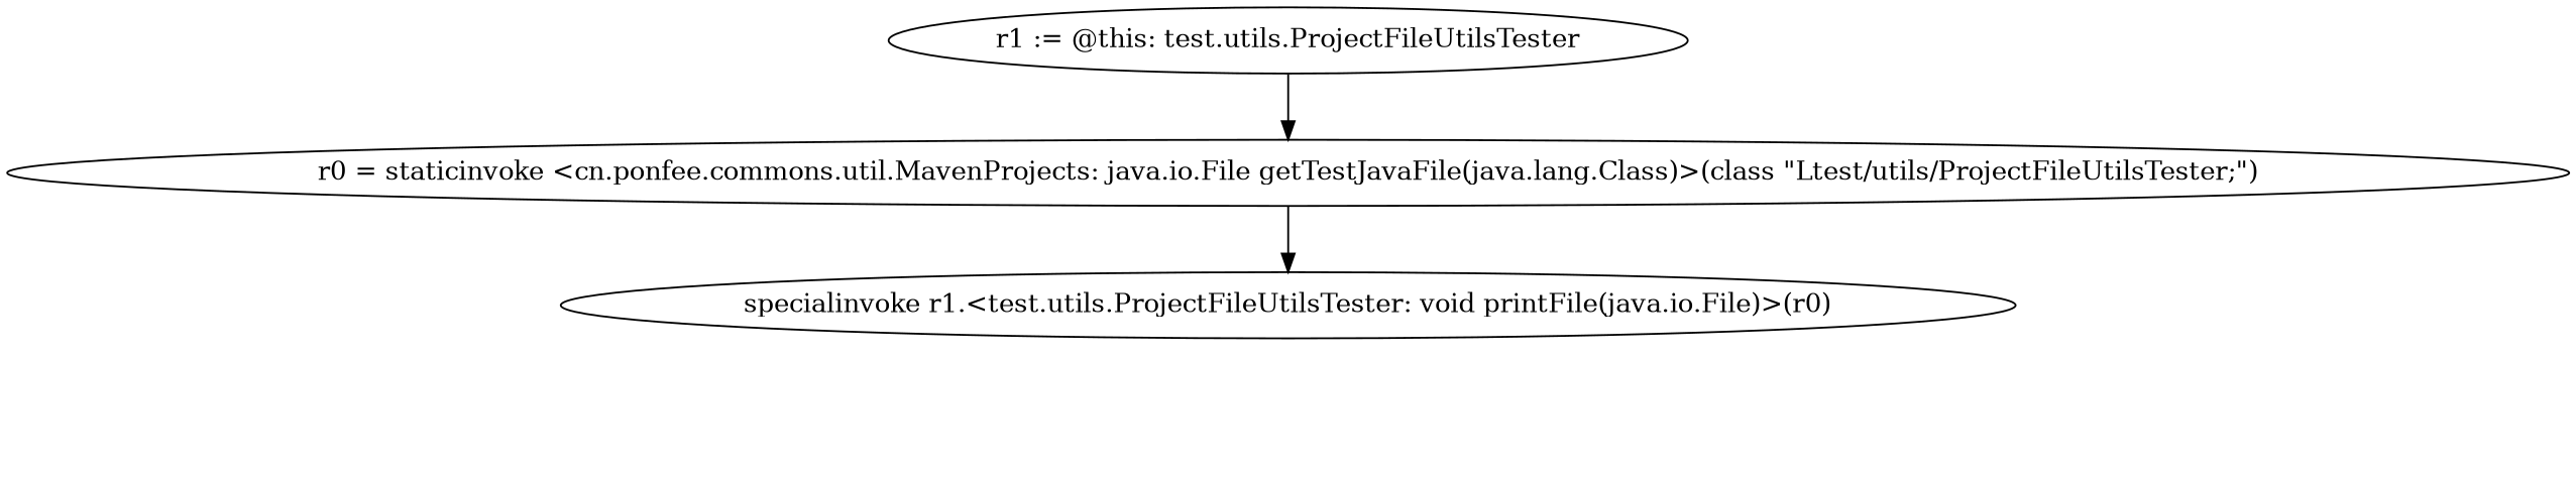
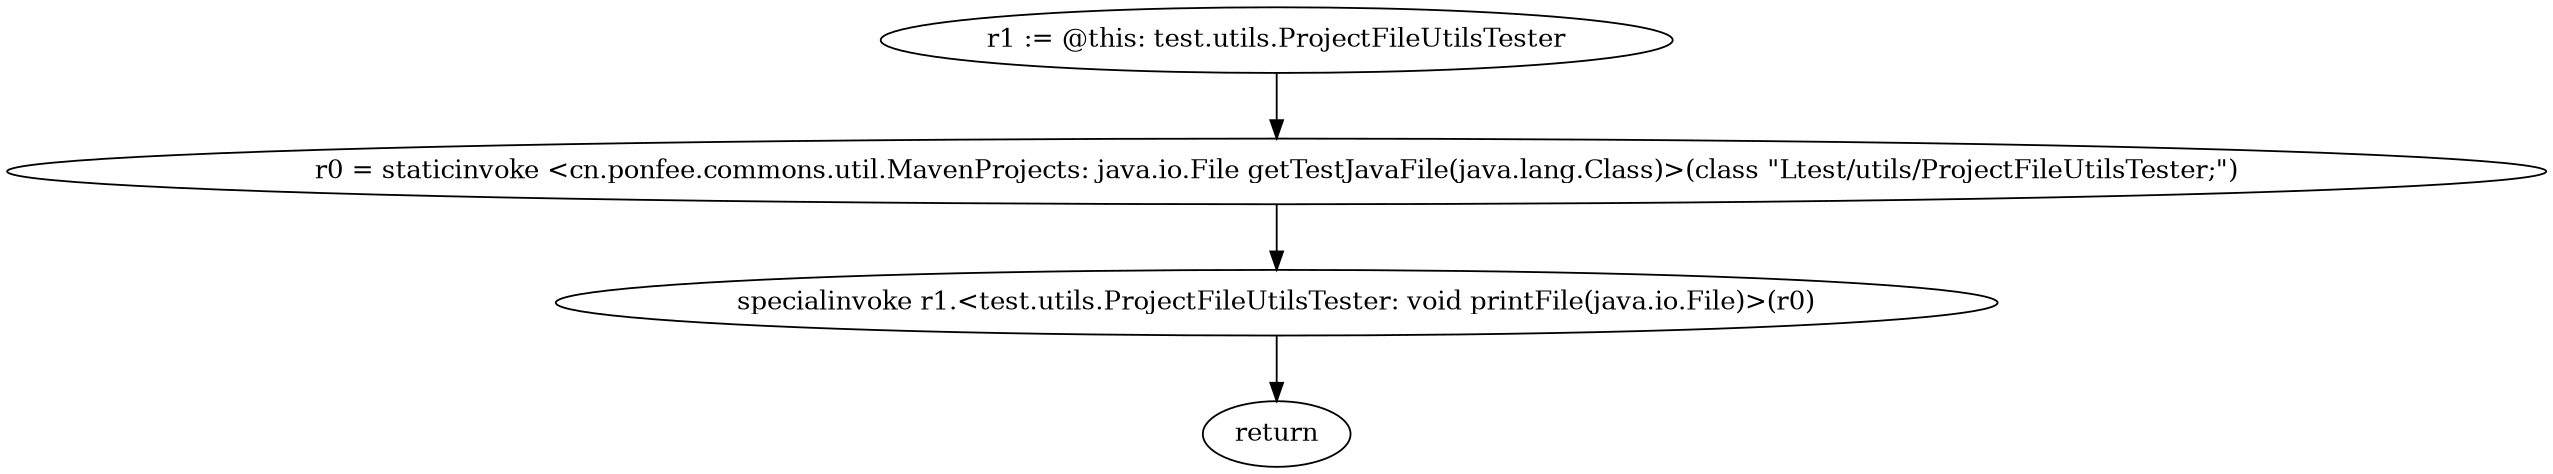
  digraph {
    "r1 := @this: test.utils.ProjectFileUtilsTester"
    "r0 = staticinvoke <cn.ponfee.commons.util.MavenProjects: java.io.File getTestJavaFile(java.lang.Class)>(class \"Ltest/utils/ProjectFileUtilsTester;\")"
    "specialinvoke r1.<test.utils.ProjectFileUtilsTester: void printFile(java.io.File)>(r0)"
+   return
    "r1 := @this: test.utils.ProjectFileUtilsTester" -> "r0 = staticinvoke <cn.ponfee.commons.util.MavenProjects: java.io.File getTestJavaFile(java.lang.Class)>(class \"Ltest/utils/ProjectFileUtilsTester;\")"
    "r0 = staticinvoke <cn.ponfee.commons.util.MavenProjects: java.io.File getTestJavaFile(java.lang.Class)>(class \"Ltest/utils/ProjectFileUtilsTester;\")" -> "specialinvoke r1.<test.utils.ProjectFileUtilsTester: void printFile(java.io.File)>(r0)"
+   "specialinvoke r1.<test.utils.ProjectFileUtilsTester: void printFile(java.io.File)>(r0)" -> return
  }
